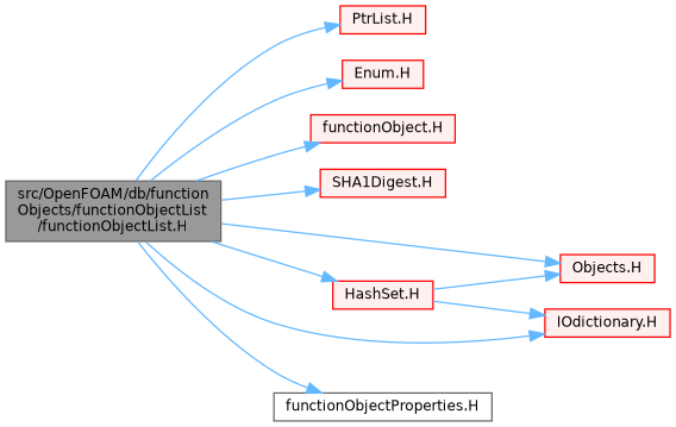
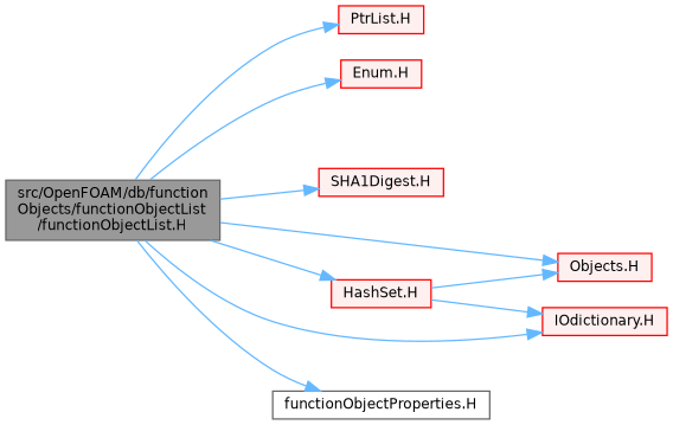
  digraph {
    rankdir=LR
    node [color=red fillcolor="#FFF0F0" fontname=Helvetica fontsize=10 shape=box style=filled]
    edge [color=steelblue1 fontname=Helvetica fontsize=10 labelfontname=Helvetica labelfontsize=10 style=solid]
    n1 [color=gray40 fillcolor=grey60 fontcolor=black height=0.2 label="src/OpenFOAM/db/function\lObjects/functionObjectList\l/functionObjectList.H" width=0.4]
    n2 [height=0.2 label="PtrList.H" width=0.4]
    n3 [height=0.2 label="Enum.H" width=0.4]
-   n4 [height=0.2 label="functionObject.H" width=0.4]
    n5 [height=0.2 label="SHA1Digest.H" width=0.4]
    n6 [height=0.2 label="Objects.H" width=0.4]
    n7 [height=0.2 label="IOdictionary.H" width=0.4]
    n8 [height=0.2 label="HashSet.H" width=0.4]
    n9 [color=grey40 fillcolor=white height=0.2 label="functionObjectProperties.H" width=0.4]
    n1 -> n2
    n1 -> n3
-   n1 -> n4
    n1 -> n5
    n1 -> n6
    n1 -> n7
    n1 -> n8
    n1 -> n9
    n8 -> n6
    n8 -> n7
  }
